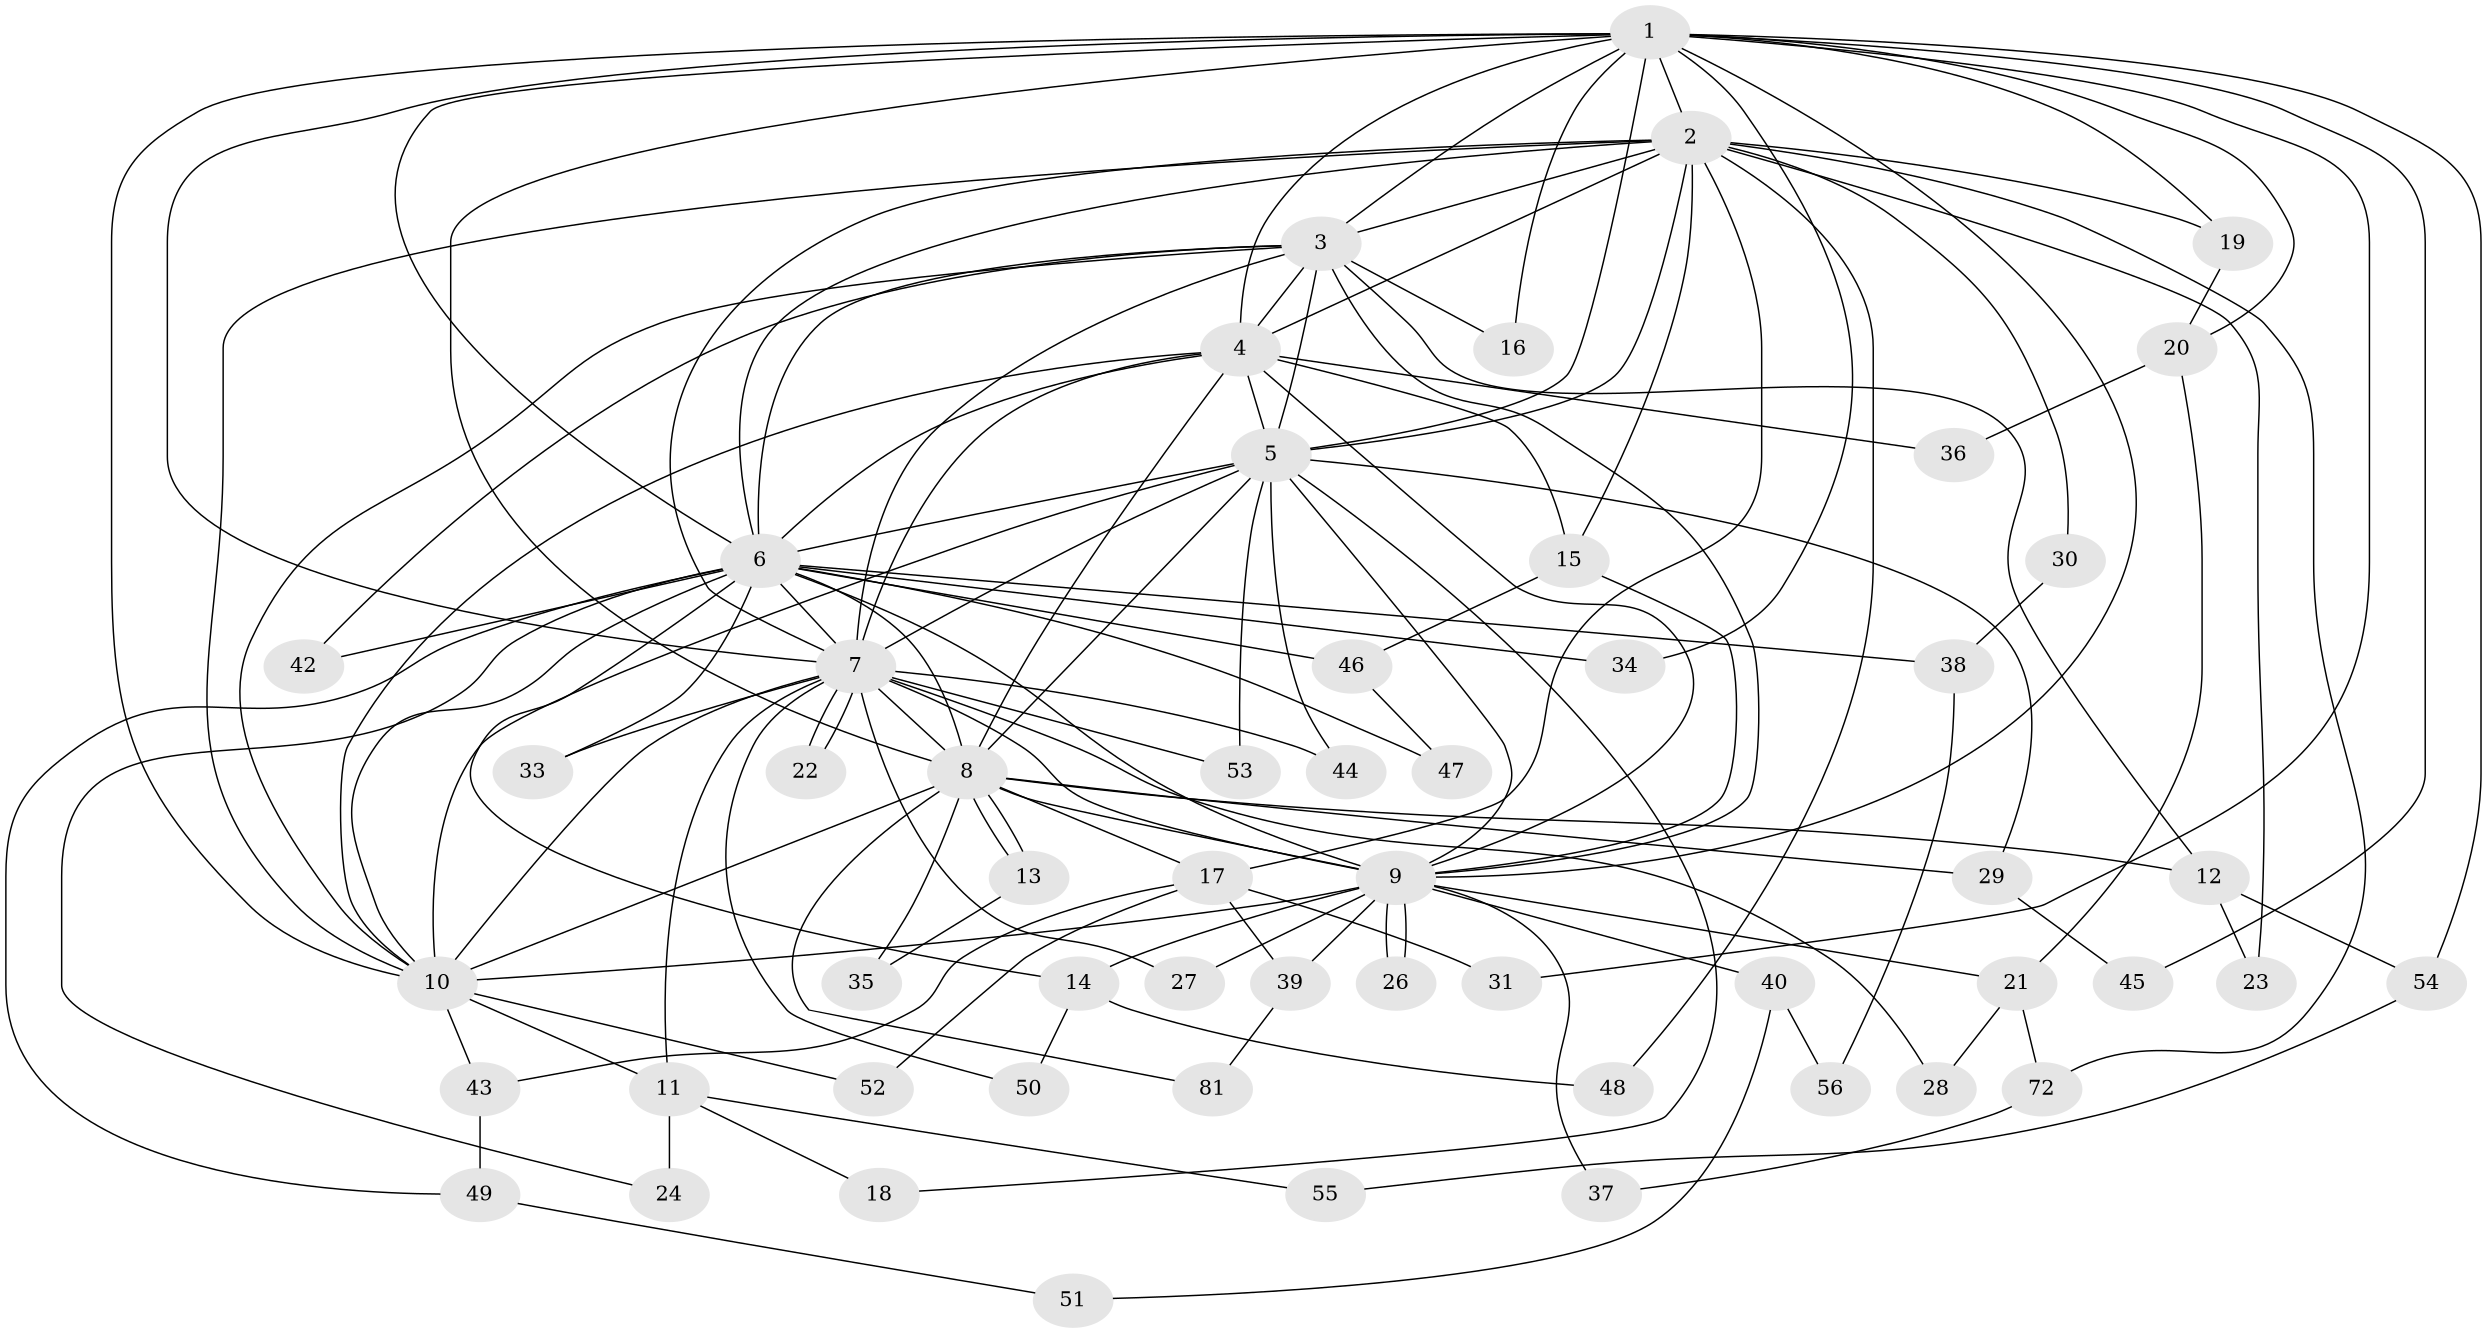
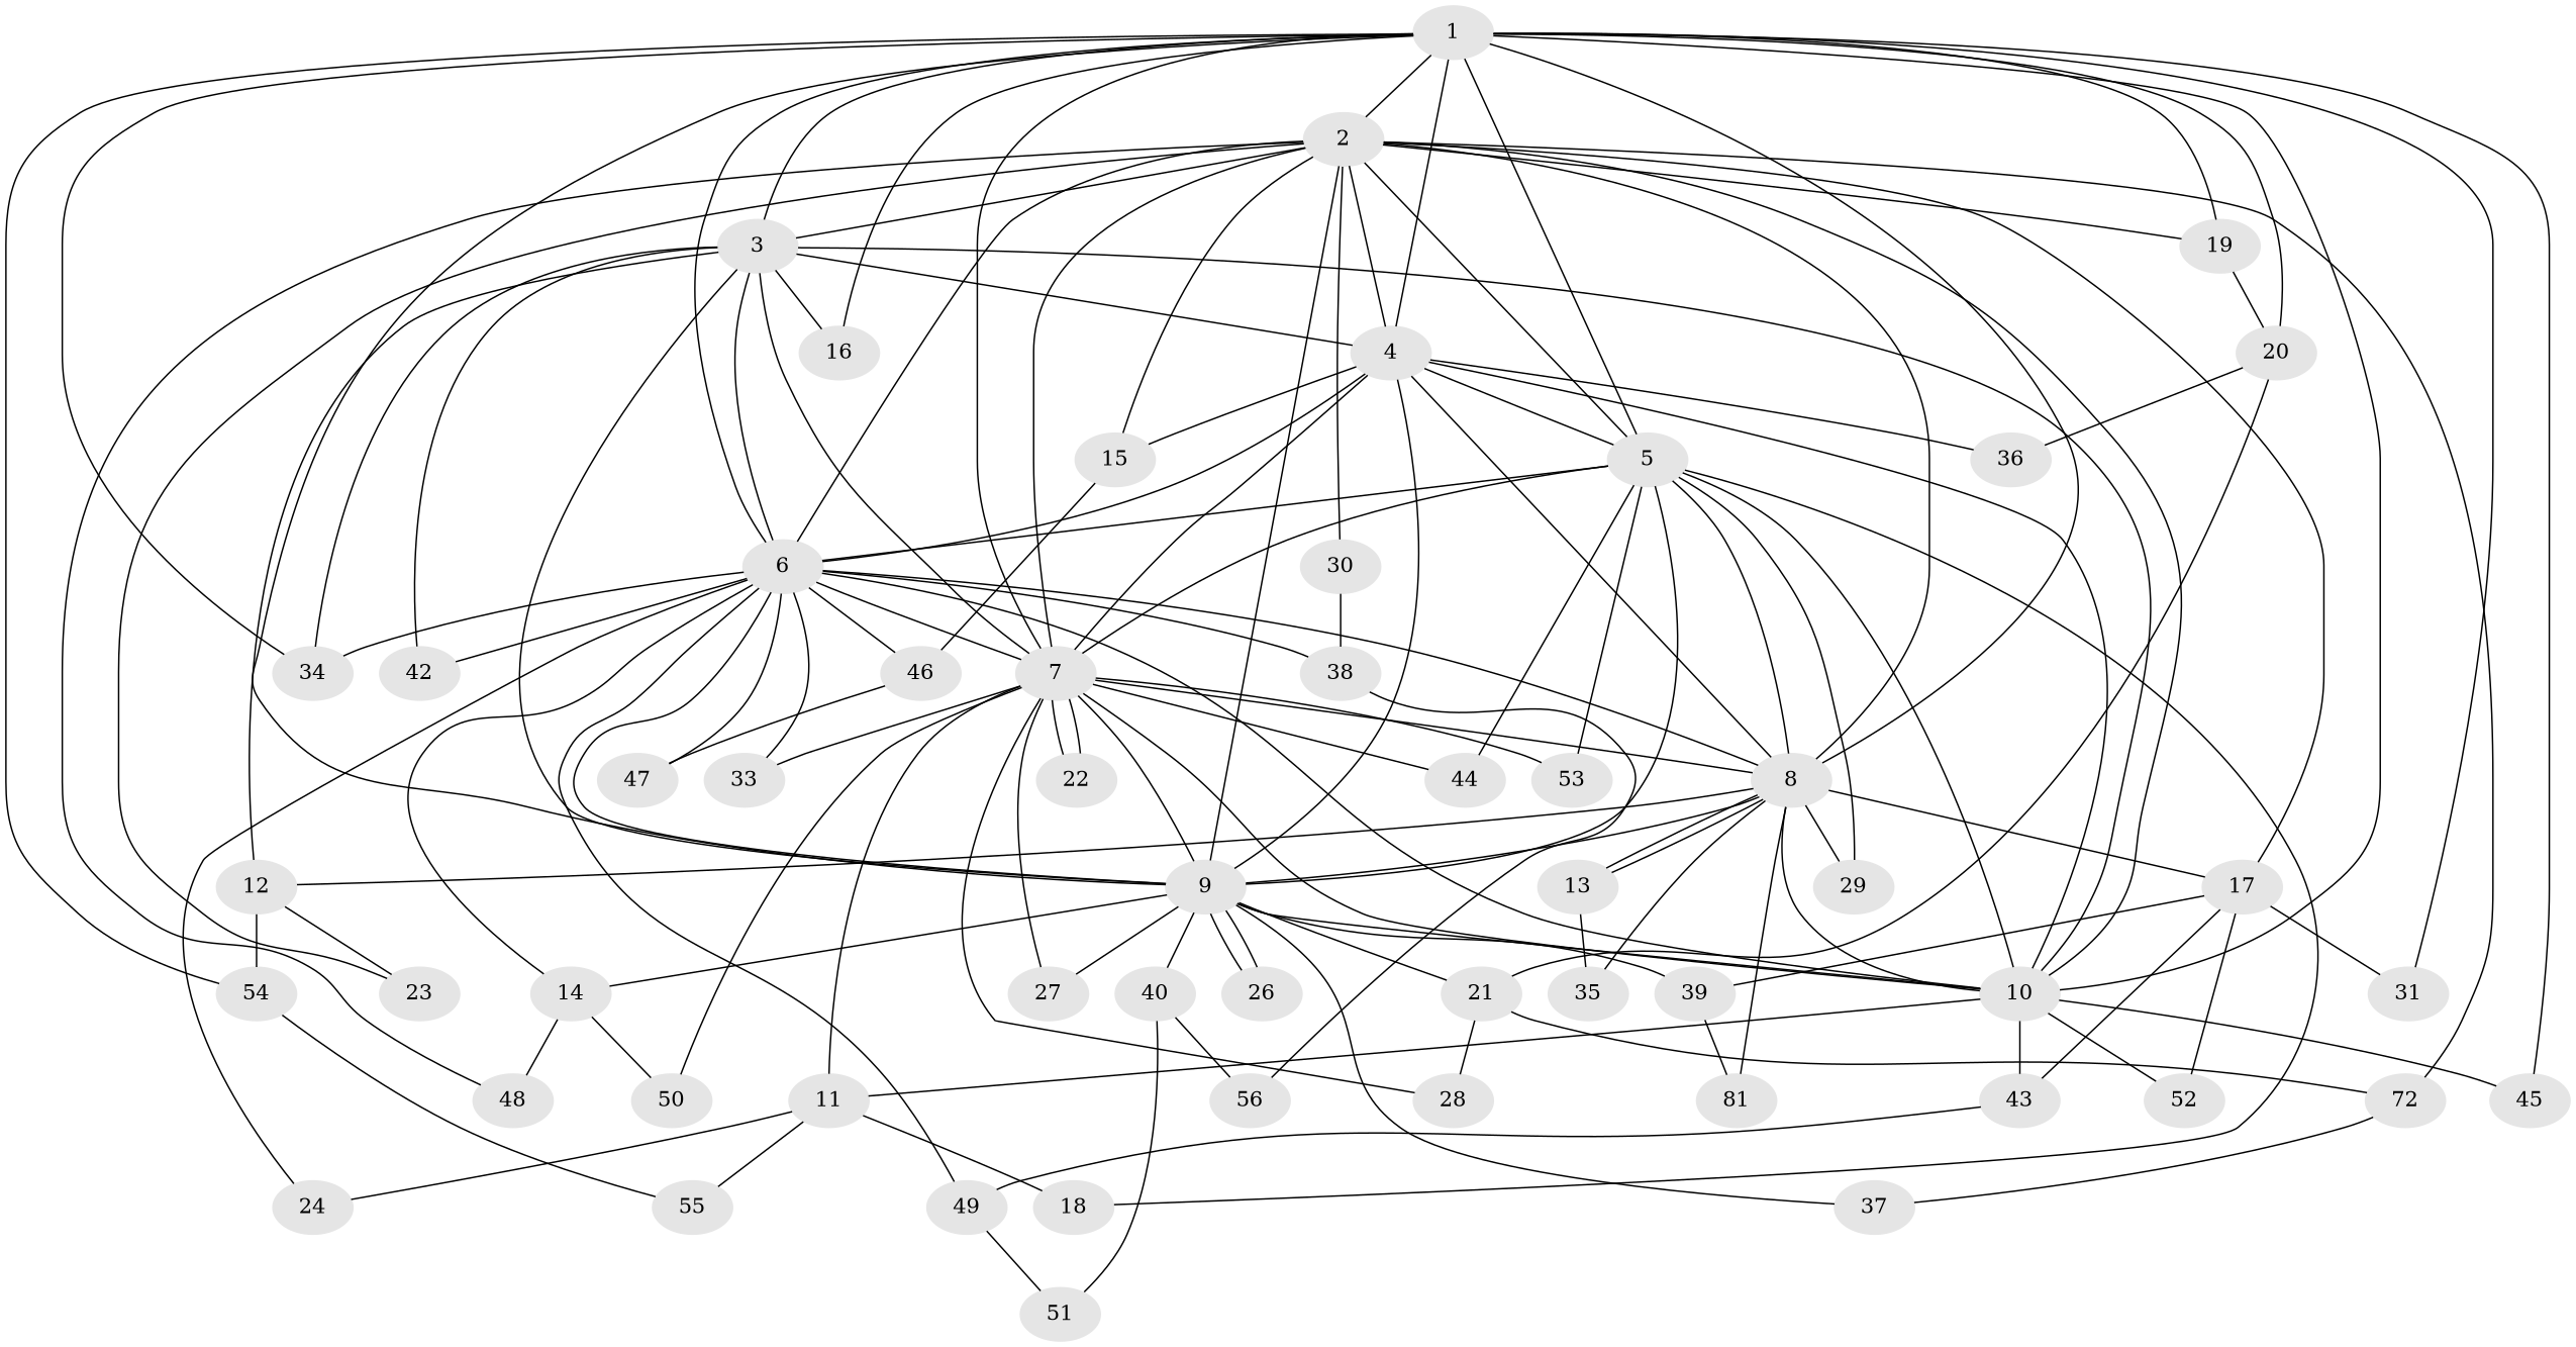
  graph {
    node [color=gray90 style=filled]
    1
    2
    3
    4
    5
    6
    7
    8
    9
    10
    16
    19
    20
    31
    34
    45
    54
    15
    17
    23
    30
    n22 [label=72]
    48
    12
    42
    36
    18
    29
    44
    53
    14
    24
    33
    38
    46
    47
    49
    11
    22
    27
    28
    50
    13
    35
    n45 [label=81]
    40
    21
    26
    37
    39
    43
    52
    56
    51
    55
    1 -- 2
    1 -- 3
    1 -- 4
    1 -- 5
    1 -- 6
    1 -- 7
    1 -- 8
    1 -- 9
    1 -- 10
    1 -- 16
    1 -- 19
    1 -- 20
    1 -- 31
    1 -- 34
    1 -- 45
    1 -- 54
    2 -- 3
    2 -- 4
    2 -- 5
    2 -- 6
    2 -- 7
-   15 -- 9
+   2 -- 8
+   2 -- 9
    2 -- 10
    2 -- 19
    2 -- 15
    2 -- 17
    2 -- 23
    2 -- 30
    2 -- n22
    2 -- 48
    3 -- 4
-   3 -- 5
+   3 -- 34
    3 -- 6
    3 -- 7
    3 -- 9
    3 -- 10
    3 -- 16
    3 -- 12
    3 -- 42
    4 -- 5
    4 -- 6
    4 -- 7
    4 -- 8
    4 -- 9
    4 -- 10
    4 -- 15
    4 -- 36
    5 -- 6
    5 -- 7
    5 -- 8
    5 -- 9
    5 -- 10
    5 -- 18
    5 -- 29
    5 -- 44
    5 -- 53
    6 -- 7
    6 -- 8
    6 -- 9
    6 -- 10
    6 -- 34
    6 -- 42
    6 -- 14
    6 -- 24
    6 -- 33
    6 -- 38
    6 -- 46
    6 -- 47
    6 -- 49
    7 -- 8
    7 -- 9
    7 -- 10
    7 -- 44
    7 -- 53
    7 -- 33
    7 -- 11
    7 -- 22
    7 -- 22
    7 -- 27
    7 -- 28
    7 -- 50
    8 -- 9
    8 -- 10
    8 -- 17
    8 -- 12
    8 -- 29
    8 -- 13
    8 -- 13
    8 -- 35
    8 -- n45
    9 -- 10
    9 -- 14
    9 -- 27
    9 -- 40
    9 -- 21
    9 -- 26
    9 -- 26
    9 -- 37
    9 -- 39
-   29 -- 45
+   10 -- 45
    10 -- 11
    10 -- 43
    10 -- 52
    19 -- 20
    20 -- 36
    20 -- 21
    54 -- 55
    15 -- 46
    17 -- 31
    17 -- 39
    17 -- 43
    17 -- 52
    30 -- 38
    n22 -- 37
    12 -- 54
    12 -- 23
    14 -- 48
    14 -- 50
    38 -- 56
    46 -- 47
    49 -- 51
    11 -- 18
    11 -- 24
    11 -- 55
    13 -- 35
    40 -- 56
    40 -- 51
    21 -- n22
    21 -- 28
    39 -- n45
    43 -- 49
  }
